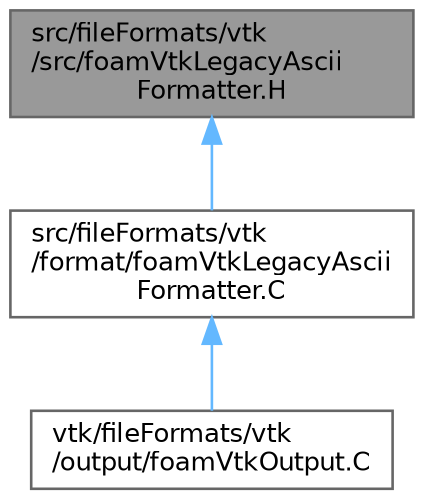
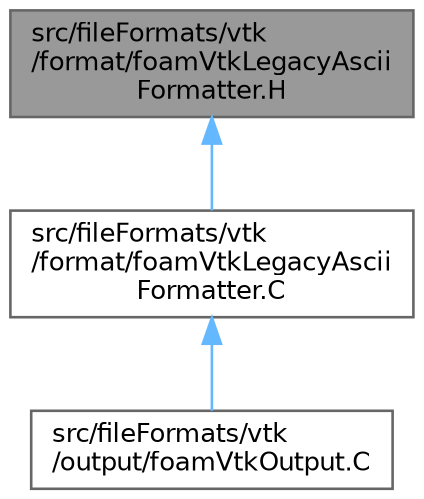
  digraph {
    node [color=grey40 fillcolor=white fontname=Helvetica fontsize=10 shape=box style=filled]
    edge [color=steelblue1 dir=back fontname=Helvetica fontsize=10 labelfontname=Helvetica labelfontsize=10 style=solid]
-   n1 [color=gray40 fillcolor=grey60 fontcolor=black height=0.2 label="src/fileFormats/vtk\l/src/foamVtkLegacyAscii\lFormatter.H" width=0.4]
+   n1 [color=gray40 fillcolor=grey60 fontcolor=black height=0.2 label="src/fileFormats/vtk\l/format/foamVtkLegacyAscii\lFormatter.H" width=0.4]
    n2 [height=0.2 label="src/fileFormats/vtk\l/format/foamVtkLegacyAscii\lFormatter.C" width=0.4]
-   n3 [height=0.2 label="vtk/fileFormats/vtk\l/output/foamVtkOutput.C" width=0.4]
+   n3 [height=0.2 label="src/fileFormats/vtk\l/output/foamVtkOutput.C" width=0.4]
    n1 -> n2
    n2 -> n3
  }
